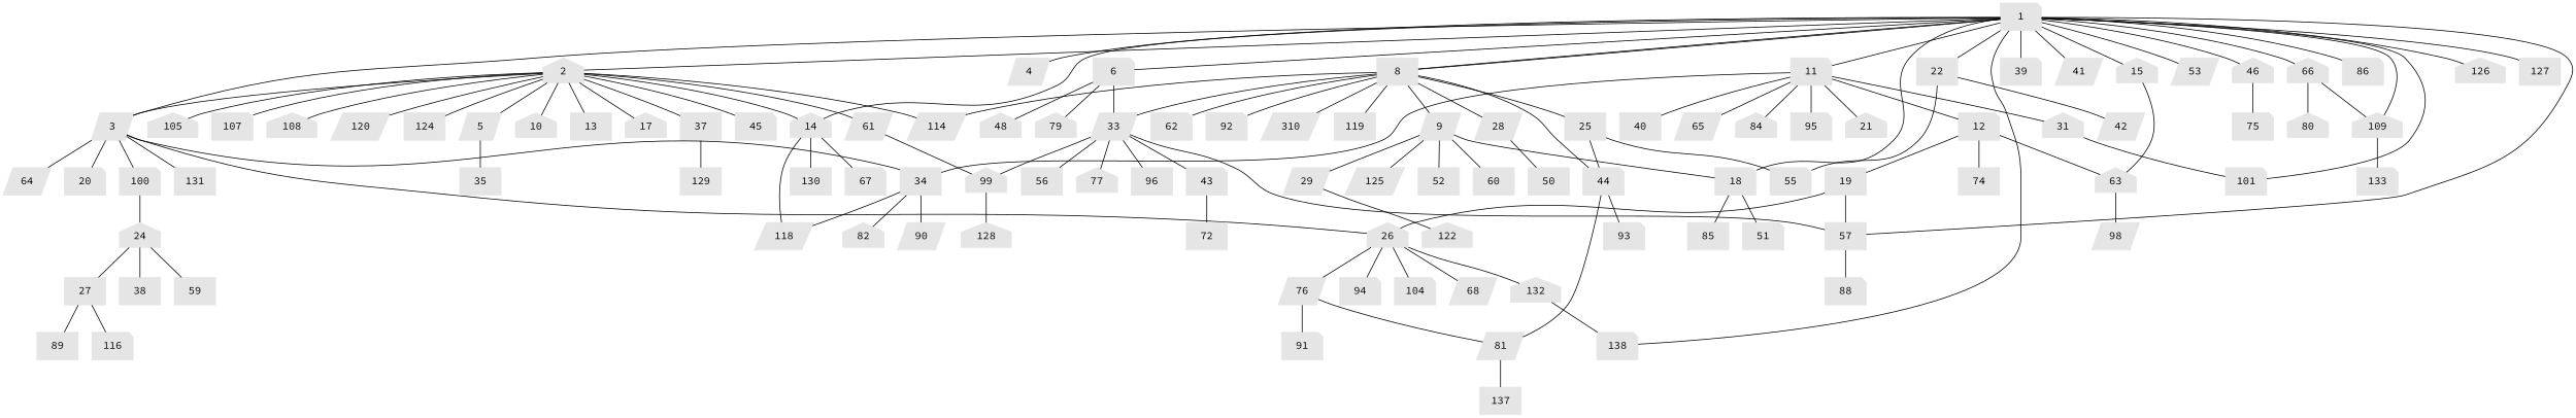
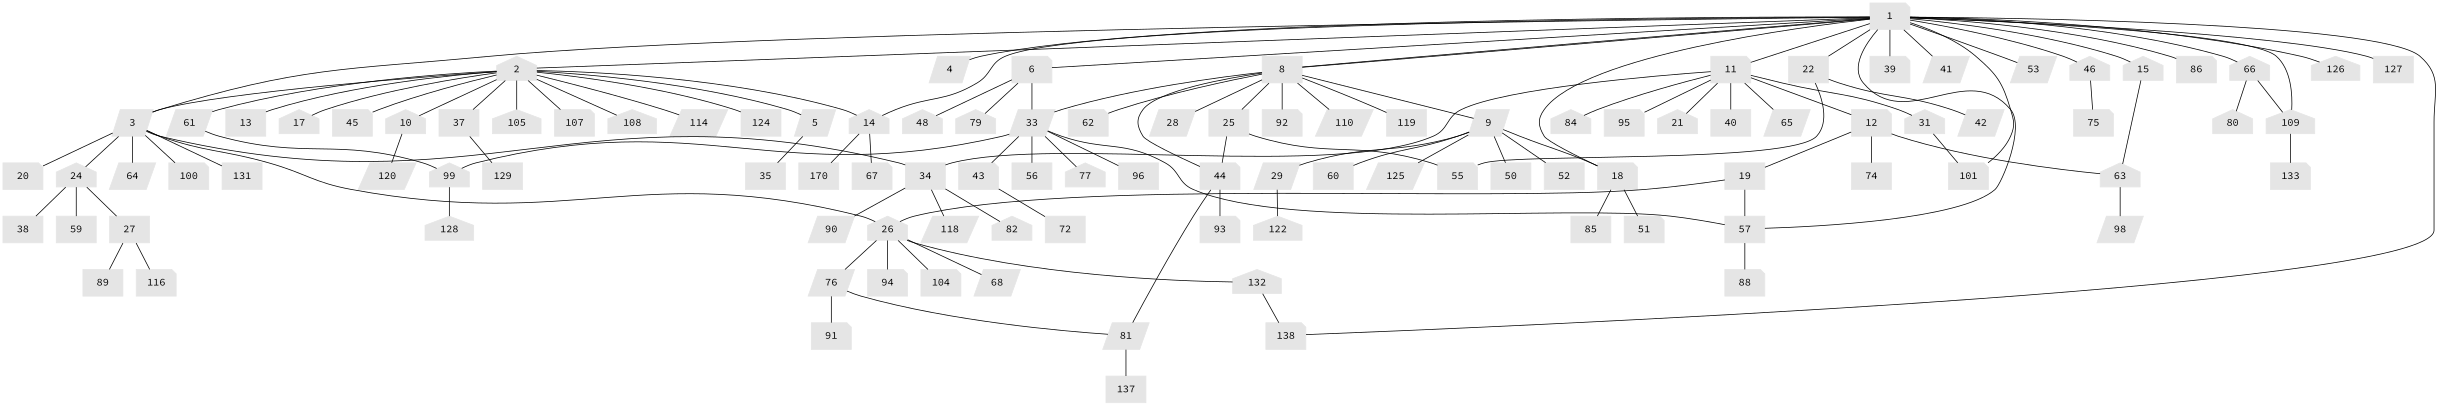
  graph {
    fontname="Source Code Pro"
    node [color=gray90 fontname="Source Code Pro" shape=note style=filled]
    edge [fontname="Source Code Pro"]
    1 [super="+106"]
    2 [shape=house super="+70"]
    3 [shape=parallelogram super="+7"]
    4 [shape=parallelogram]
    6 [super="+121"]
    8 [shape=box super="+103"]
    11 [super="+23"]
    14 [shape=house super="+102"]
    15 [shape=house]
    18 [super="+32"]
    22 [shape=box super="+36"]
    39
    41 [shape=parallelogram]
    46 [shape=house]
    53 [shape=parallelogram]
    57 [shape=box super="+83"]
    66 [shape=house]
    86
    101
    109 [shape=house]
    126 [shape=house]
    127 [shape=box]
    138
    5 [shape=parallelogram super="+49"]
    10 [shape=house]
    13 [shape=box]
    17 [shape=house super="+136"]
    37 [shape=box super="+134"]
    45
    61 [shape=parallelogram super="+69"]
    105 [shape=house]
    107
    108 [shape=house]
    114 [shape=parallelogram super="+135"]
    120 [shape=parallelogram]
    124 [shape=box]
    20
    24 [shape=house super="+58"]
    26 [shape=house super="+47"]
    34 [shape=box super="+123"]
    64 [shape=parallelogram super="+97"]
    100
    131 [shape=box]
    33 [shape=parallelogram super="+113"]
    48 [shape=house]
    79 [shape=house]
    9 [shape=parallelogram super="+87"]
    25 [shape=box super="+30"]
    28 [shape=parallelogram]
    44
    62
    92
-   110 [shape=parallelogram label=310]
+   110 [shape=parallelogram]
    119 [shape=box]
    12 [super="+16"]
    21 [shape=house]
    31 [shape=house super="+111"]
    40 [shape=box]
    65 [shape=parallelogram super="+73"]
    84 [shape=house]
    95
    67
    118 [shape=parallelogram]
-   130 [shape=box]
+   130 [shape=box label=170]
    63 [shape=house super="+117"]
    51
    85 [shape=box]
    42 [shape=parallelogram]
    55
    75
    88
    80 [shape=house]
    133
    35 [shape=box]
    129 [shape=box]
    99 [shape=house]
    27 [shape=box super="+71"]
    38 [shape=box]
    59 [shape=box]
    68 [shape=parallelogram]
    76 [shape=parallelogram]
    94
    104
    132 [shape=house]
    82 [shape=house]
    90 [shape=parallelogram]
    43
    56 [shape=box]
    77 [shape=house]
    96 [shape=box]
    29 [shape=parallelogram]
    50 [shape=box]
    52 [shape=box]
    60 [shape=box]
    125 [shape=parallelogram]
    81 [shape=parallelogram super="+115"]
    93
    122 [shape=house]
    19 [shape=box]
    74 [shape=box]
    98 [shape=parallelogram]
    89 [shape=box super="+112"]
    116
    91
    72 [shape=box]
    128 [shape=house]
    137 [shape=box]
    1 -- 2
    1 -- 3
    1 -- 4
    1 -- 6
    1 -- 8
    1 -- 8
    1 -- 11
    1 -- 14
    1 -- 15
    1 -- 18
    1 -- 22
    1 -- 39
    1 -- 41
    1 -- 46
    1 -- 53
    1 -- 57
    1 -- 66
    1 -- 86
    1 -- 101
    1 -- 109
    1 -- 126
    1 -- 127
    1 -- 138
    2 -- 3
    2 -- 14
    2 -- 5
    2 -- 10
    2 -- 13
    2 -- 17
    2 -- 37
    2 -- 45
    2 -- 61
    2 -- 105
    2 -- 107
    2 -- 108
    2 -- 114
-   2 -- 120
+   10 -- 120
    2 -- 124
    3 -- 20
-   100 -- 24
+   3 -- 24
    3 -- 26
    3 -- 34
    3 -- 64
    3 -- 100
    3 -- 131
    6 -- 33
    6 -- 48
    6 -- 79
-   8 -- 114
    8 -- 33
    8 -- 9
    8 -- 25
    8 -- 28
    8 -- 44
    8 -- 62
    8 -- 92
    8 -- 110
    8 -- 119
    11 -- 34
    11 -- 12
    11 -- 21
    11 -- 31
    11 -- 40
    11 -- 65
    11 -- 84
    11 -- 95
    14 -- 67
-   14 -- 118
    14 -- 130
    15 -- 63
    18 -- 51
    18 -- 85
    22 -- 42
    22 -- 55
    46 -- 75
    57 -- 88
    66 -- 109
    66 -- 80
    109 -- 133
    5 -- 35
    37 -- 129
    61 -- 99
    24 -- 27
    24 -- 38
    24 -- 59
    26 -- 68
    26 -- 76
    26 -- 94
    26 -- 104
    26 -- 132
    34 -- 118
    34 -- 82
    34 -- 90
    33 -- 57
    33 -- 99
    33 -- 43
    33 -- 56
    33 -- 77
    33 -- 96
    9 -- 18
    9 -- 29
-   28 -- 50
+   9 -- 50
    9 -- 52
    9 -- 60
    9 -- 125
    25 -- 44
    25 -- 55
    44 -- 81
    44 -- 93
    12 -- 63
    12 -- 19
    12 -- 74
    31 -- 101
    63 -- 98
    99 -- 128
    27 -- 89
    27 -- 116
    76 -- 81
    76 -- 91
    132 -- 138
    43 -- 72
    29 -- 122
    81 -- 137
    19 -- 57
    19 -- 26
  }
